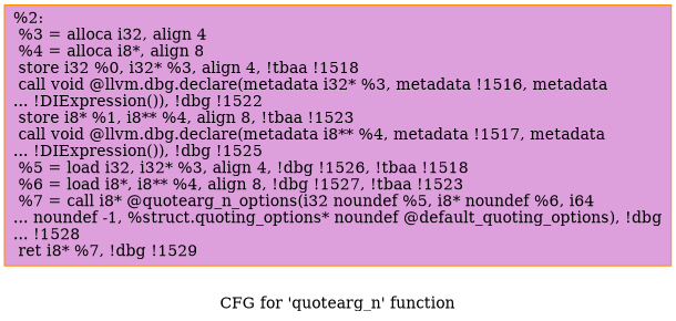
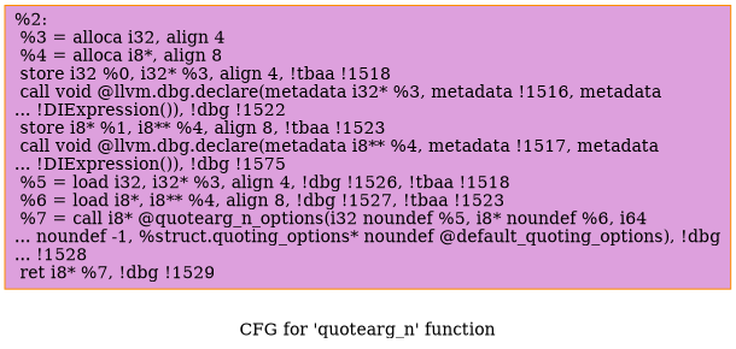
  digraph {
    label="CFG for 'quotearg_n' function"
-   n1 [color=darkorange fillcolor=plum label="{%2:\l  %3 = alloca i32, align 4\l  %4 = alloca i8*, align 8\l  store i32 %0, i32* %3, align 4, !tbaa !1518\l  call void @llvm.dbg.declare(metadata i32* %3, metadata !1516, metadata\l... !DIExpression()), !dbg !1522\l  store i8* %1, i8** %4, align 8, !tbaa !1523\l  call void @llvm.dbg.declare(metadata i8** %4, metadata !1517, metadata\l... !DIExpression()), !dbg !1525\l  %5 = load i32, i32* %3, align 4, !dbg !1526, !tbaa !1518\l  %6 = load i8*, i8** %4, align 8, !dbg !1527, !tbaa !1523\l  %7 = call i8* @quotearg_n_options(i32 noundef %5, i8* noundef %6, i64\l... noundef -1, %struct.quoting_options* noundef @default_quoting_options), !dbg\l... !1528\l  ret i8* %7, !dbg !1529\l}" shape=record style=filled]
+   n1 [color=darkorange fillcolor=plum label="{%2:\l  %3 = alloca i32, align 4\l  %4 = alloca i8*, align 8\l  store i32 %0, i32* %3, align 4, !tbaa !1518\l  call void @llvm.dbg.declare(metadata i32* %3, metadata !1516, metadata\l... !DIExpression()), !dbg !1522\l  store i8* %1, i8** %4, align 8, !tbaa !1523\l  call void @llvm.dbg.declare(metadata i8** %4, metadata !1517, metadata\l... !DIExpression()), !dbg !1575\l  %5 = load i32, i32* %3, align 4, !dbg !1526, !tbaa !1518\l  %6 = load i8*, i8** %4, align 8, !dbg !1527, !tbaa !1523\l  %7 = call i8* @quotearg_n_options(i32 noundef %5, i8* noundef %6, i64\l... noundef -1, %struct.quoting_options* noundef @default_quoting_options), !dbg\l... !1528\l  ret i8* %7, !dbg !1529\l}" shape=record style=filled]
  }
